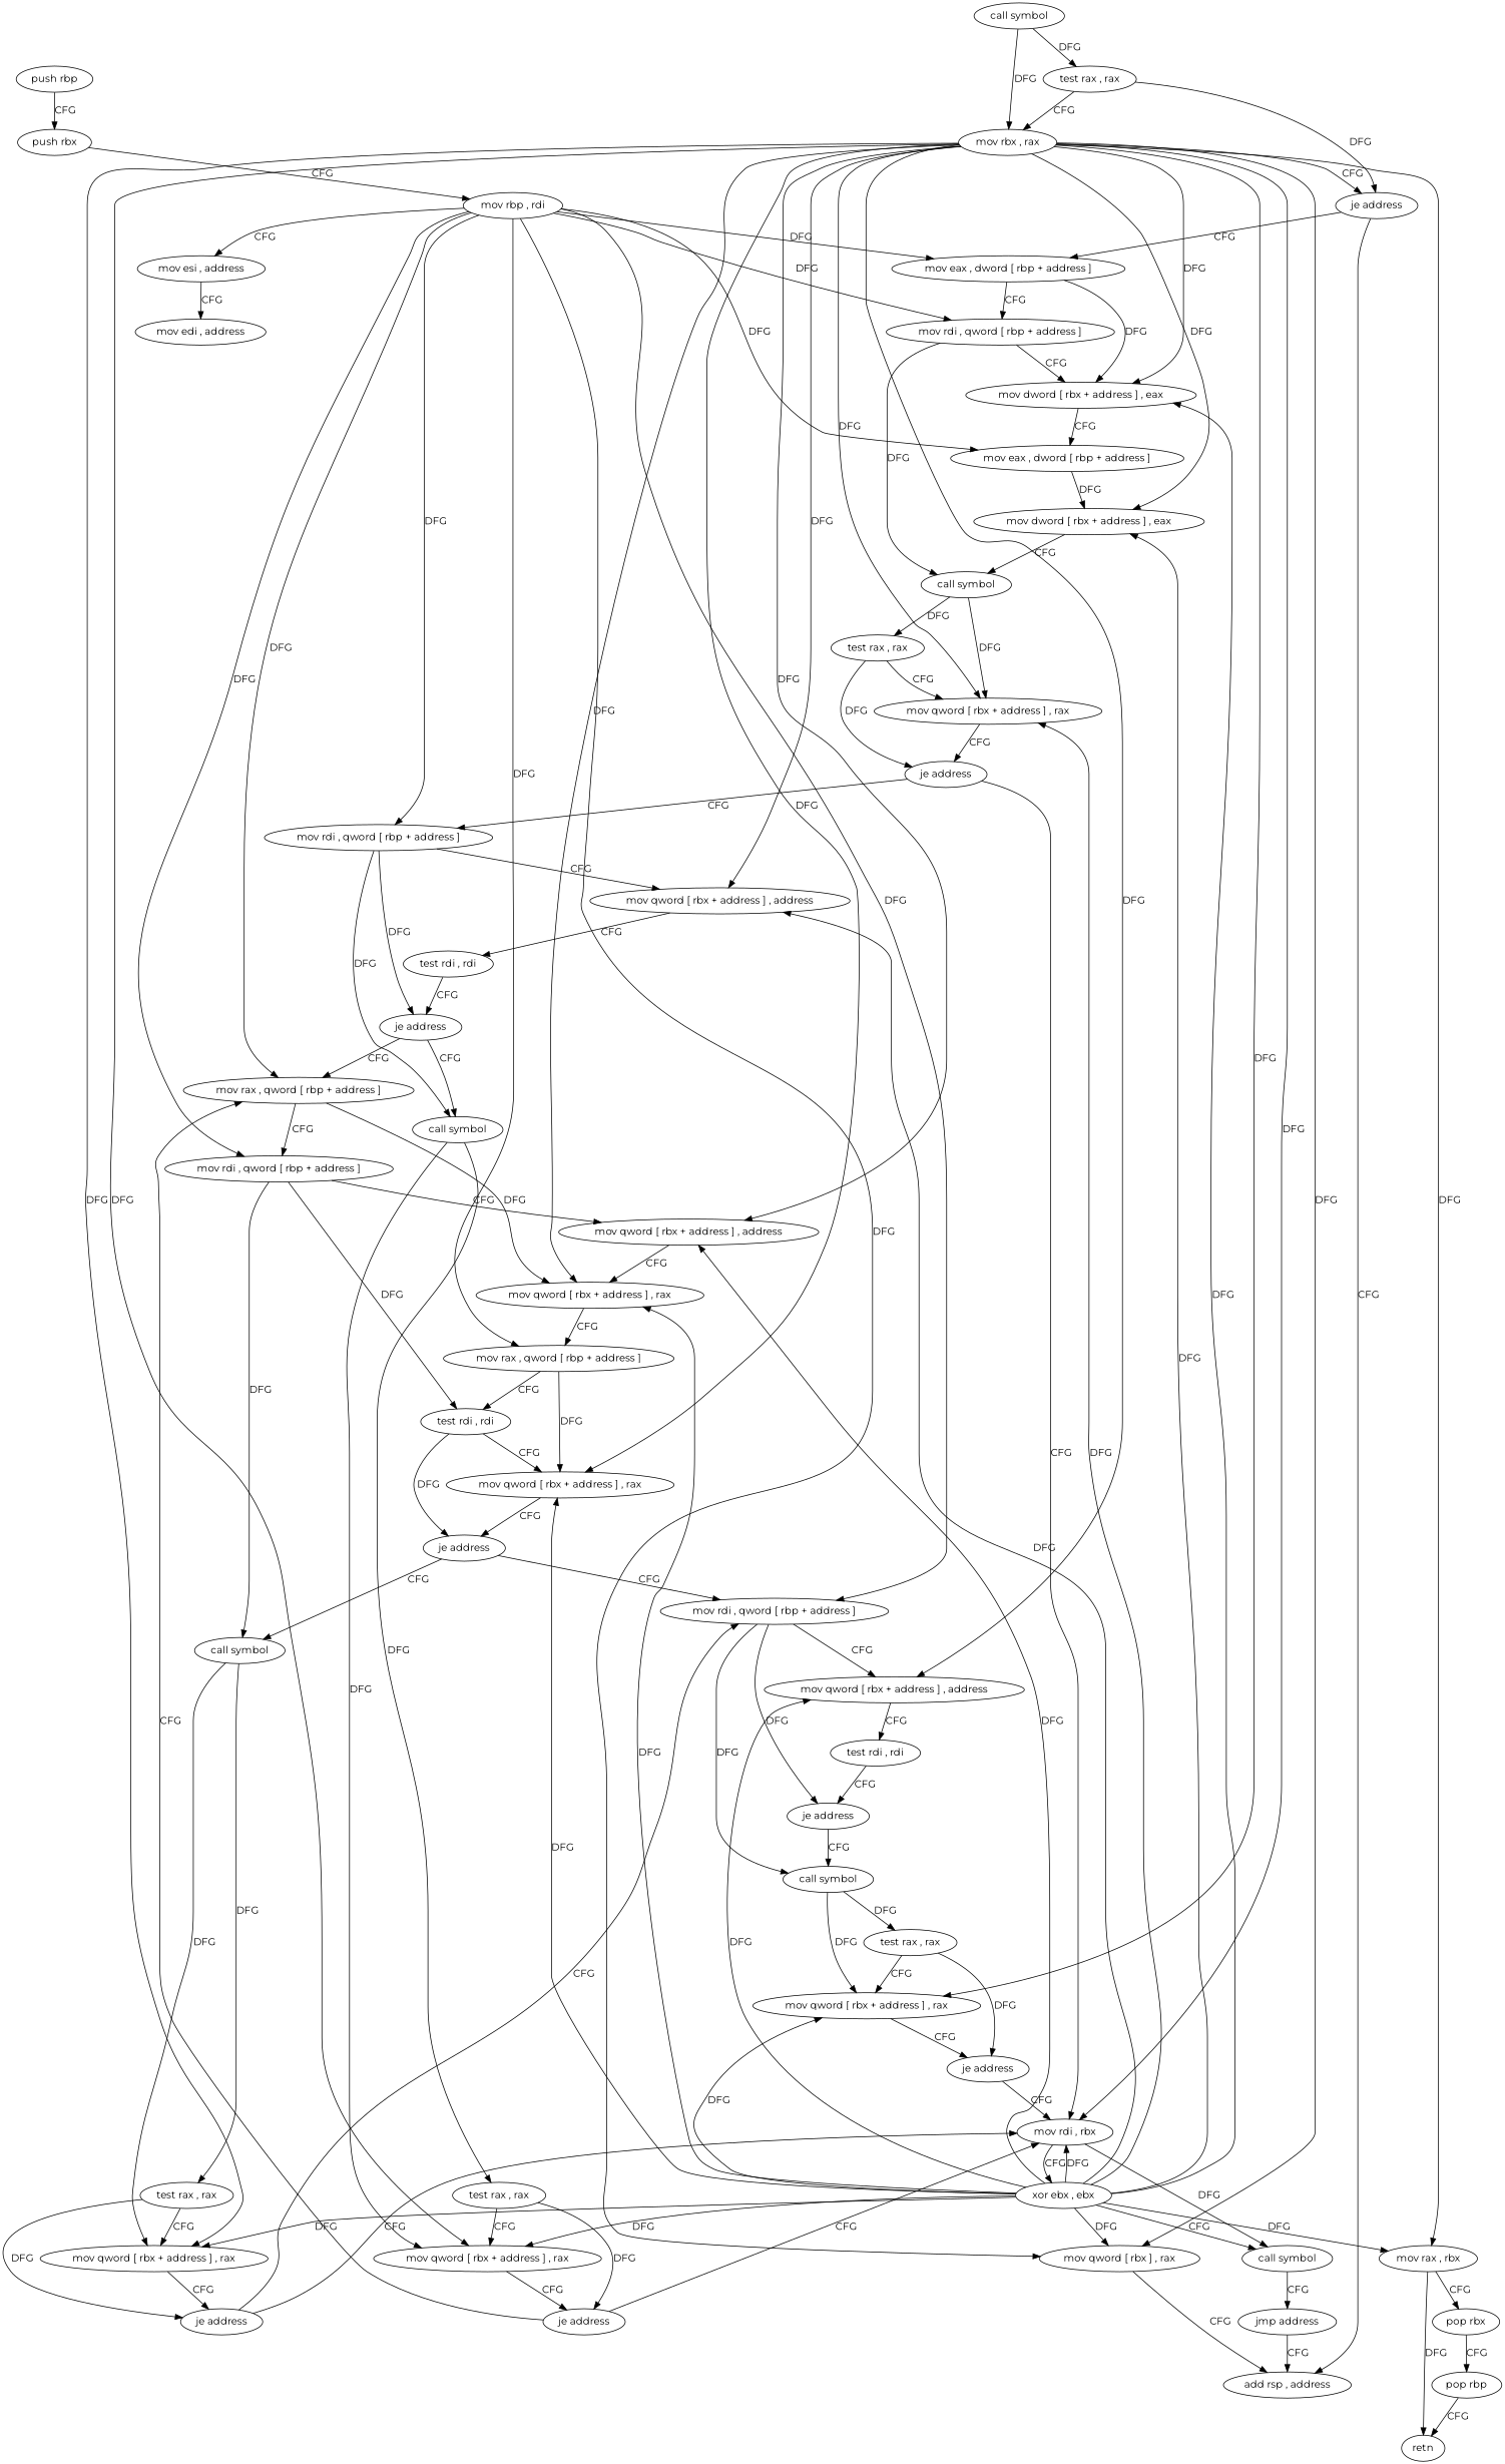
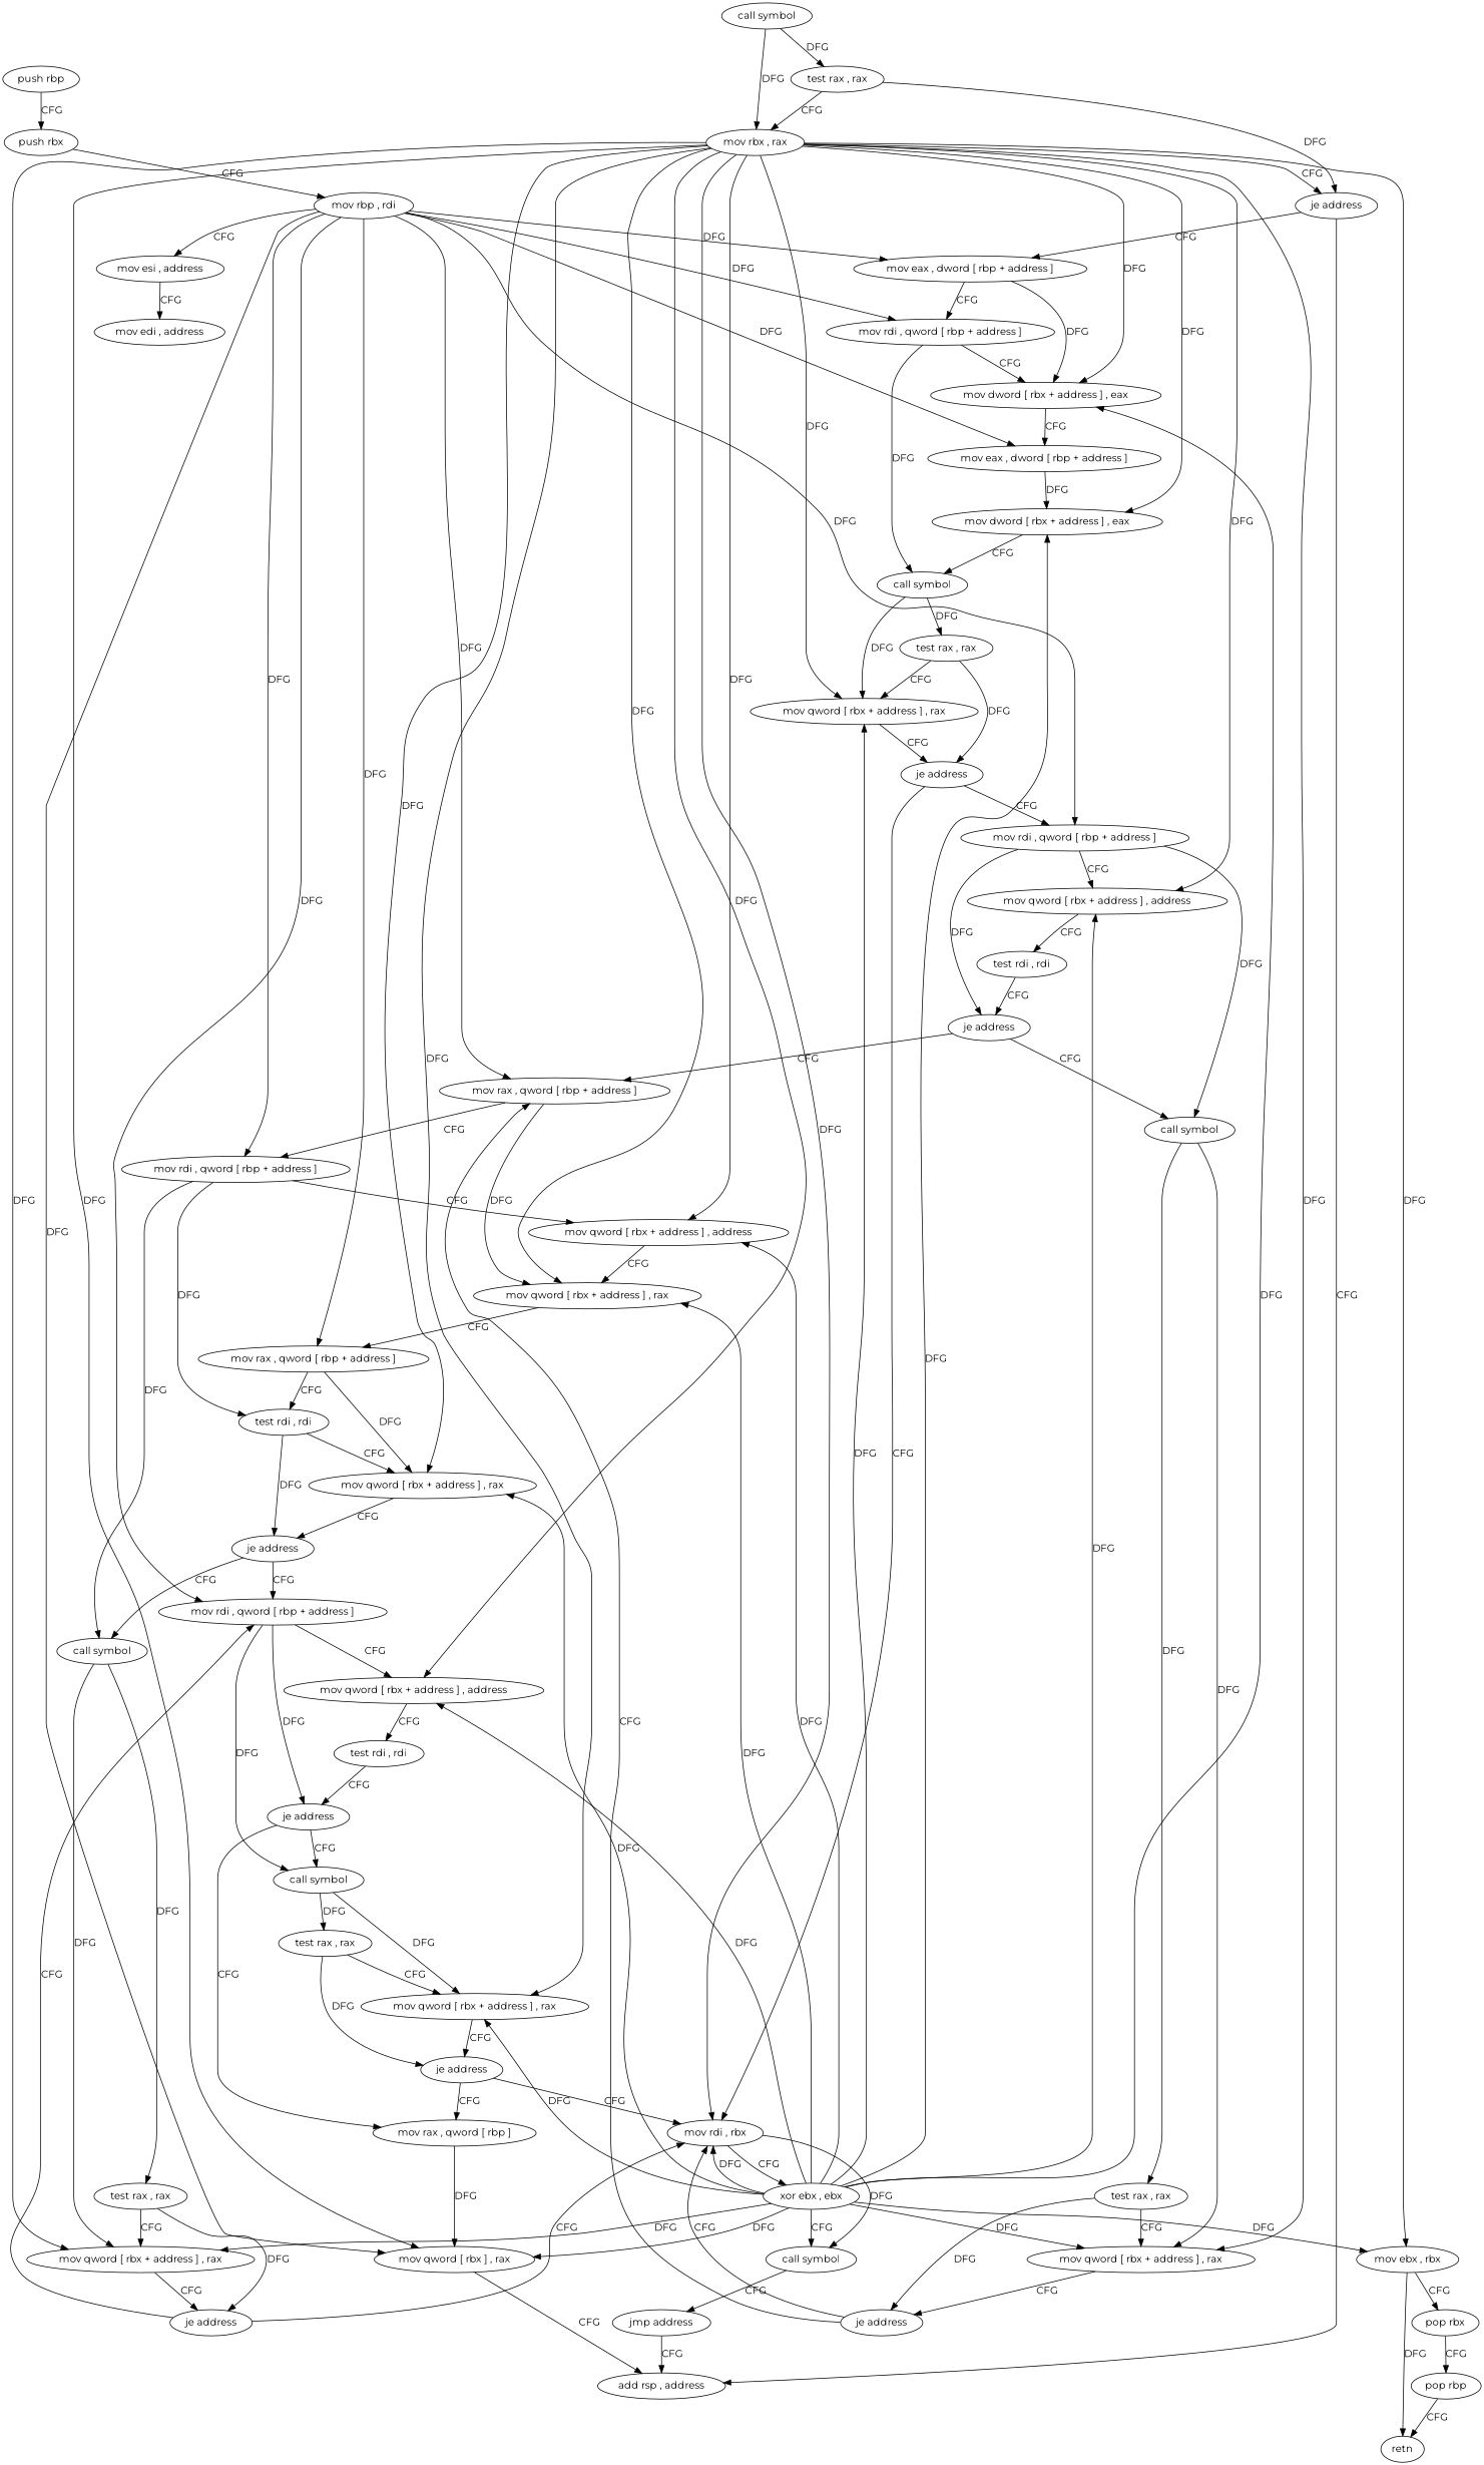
  digraph {
    fontname=Montserrat
    node [fontname=Montserrat]
    edge [fontname=Montserrat]
    n1 [label="push rbp"]
    n2 [label="push rbx"]
    n3 [label="mov rbp , rdi"]
    n4 [label="mov esi , address"]
    n5 [label="mov eax , dword [ rbp + address ]"]
    n6 [label="mov rdi , qword [ rbp + address ]"]
    n7 [label="mov eax , dword [ rbp + address ]"]
    n8 [label="mov rdi , qword [ rbp + address ]"]
    n9 [label="mov rax , qword [ rbp + address ]"]
    n10 [label="mov rdi , qword [ rbp + address ]"]
    n11 [label="mov rax , qword [ rbp + address ]"]
    n12 [label="mov rdi , qword [ rbp + address ]"]
    n13 [label="mov qword [ rbx ] , rax"]
    n14 [label="mov edi , address"]
    n15 [label="mov dword [ rbx + address ] , eax"]
    n16 [label="call symbol"]
    n17 [label="mov dword [ rbx + address ] , eax"]
    n18 [label="mov qword [ rbx + address ] , address"]
    n19 [label="je address"]
    n20 [label="call symbol"]
    n21 [label="mov qword [ rbx + address ] , rax"]
    n22 [label="mov qword [ rbx + address ] , address"]
    n23 [label="test rdi , rdi"]
    n24 [label="call symbol"]
    n25 [label="mov qword [ rbx + address ] , rax"]
    n26 [label="mov qword [ rbx + address ] , address"]
    n27 [label="je address"]
    n28 [label="call symbol"]
+   n29 [label="mov rax , qword [ rbp ]"]
    n30 [label="call symbol"]
    n31 [label="test rax , rax"]
    n32 [label="mov rbx , rax"]
    n33 [label="je address"]
-   n34 [label="mov rax , rbx"]
+   n34 [label="mov ebx , rbx"]
    n35 [label="mov qword [ rbx + address ] , rax"]
    n36 [label="mov rdi , rbx"]
    n37 [label="mov qword [ rbx + address ] , rax"]
    n38 [label="mov qword [ rbx + address ] , rax"]
    n39 [label="mov qword [ rbx + address ] , rax"]
    n40 [label="add rsp , address"]
    n41 [label="pop rbx"]
    n42 [label=retn]
    n43 [label="je address"]
    n44 [label="xor ebx , ebx"]
    n45 [label="call symbol"]
    n46 [label="test rdi , rdi"]
    n47 [label="je address"]
    n48 [label="je address"]
    n49 [label="test rdi , rdi"]
    n50 [label="je address"]
    n51 [label="je address"]
    n52 [label="pop rbp"]
    n53 [label="test rax , rax"]
    n54 [label="jmp address"]
    n55 [label="test rax , rax"]
    n56 [label="test rax , rax"]
    n57 [label="test rax , rax"]
    n1 -> n2 [label=CFG]
    n2 -> n3 [label=CFG]
    n3 -> n4 [label=CFG]
    n3 -> n5 [label=DFG]
    n3 -> n6 [label=DFG]
    n3 -> n7 [label=DFG]
    n3 -> n8 [label=DFG]
    n3 -> n9 [label=DFG]
    n3 -> n10 [label=DFG]
    n3 -> n11 [label=DFG]
    n3 -> n12 [label=DFG]
    n3 -> n13 [label=DFG]
    n4 -> n14 [label=CFG]
    n5 -> n6 [label=CFG]
    n5 -> n15 [label=DFG]
    n6 -> n15 [label=CFG]
    n6 -> n16 [label=DFG]
    n7 -> n17 [label=DFG]
    n8 -> n18 [label=CFG]
    n8 -> n19 [label=DFG]
    n8 -> n20 [label=DFG]
    n9 -> n10 [label=CFG]
    n9 -> n21 [label=DFG]
    n10 -> n22 [label=CFG]
    n10 -> n23 [label=DFG]
    n10 -> n24 [label=DFG]
    n11 -> n23 [label=CFG]
    n11 -> n25 [label=DFG]
    n12 -> n26 [label=CFG]
    n12 -> n27 [label=DFG]
    n12 -> n28 [label=DFG]
    n13 -> n40 [label=CFG]
    n15 -> n7 [label=CFG]
    n16 -> n35 [label=DFG]
    n16 -> n53 [label=DFG]
    n17 -> n16 [label=CFG]
    n18 -> n46 [label=CFG]
    n19 -> n9 [label=CFG]
    n19 -> n20 [label=CFG]
    n20 -> n37 [label=DFG]
    n20 -> n55 [label=DFG]
    n21 -> n11 [label=CFG]
    n22 -> n21 [label=CFG]
    n23 -> n25 [label=CFG]
    n23 -> n47 [label=DFG]
    n24 -> n38 [label=DFG]
    n24 -> n56 [label=DFG]
    n25 -> n47 [label=CFG]
    n26 -> n49 [label=CFG]
    n27 -> n28 [label=CFG]
+   n27 -> n29 [label=CFG]
    n28 -> n39 [label=DFG]
    n28 -> n57 [label=DFG]
+   n29 -> n13 [label=DFG]
    n30 -> n31 [label=DFG]
    n30 -> n32 [label=DFG]
    n31 -> n32 [label=CFG]
    n31 -> n33 [label=DFG]
    n32 -> n13 [label=DFG]
    n32 -> n15 [label=DFG]
    n32 -> n17 [label=DFG]
    n32 -> n18 [label=DFG]
    n32 -> n21 [label=DFG]
    n32 -> n22 [label=DFG]
    n32 -> n25 [label=DFG]
    n32 -> n26 [label=DFG]
    n32 -> n33 [label=CFG]
    n32 -> n34 [label=DFG]
    n32 -> n35 [label=DFG]
    n32 -> n36 [label=DFG]
    n32 -> n37 [label=DFG]
    n32 -> n38 [label=DFG]
    n32 -> n39 [label=DFG]
    n33 -> n5 [label=CFG]
    n33 -> n40 [label=CFG]
    n34 -> n41 [label=CFG]
    n34 -> n42 [label=DFG]
    n35 -> n43 [label=CFG]
    n36 -> n44 [label=CFG]
    n36 -> n45 [label=DFG]
    n37 -> n48 [label=CFG]
    n38 -> n50 [label=CFG]
    n39 -> n51 [label=CFG]
    n41 -> n52 [label=CFG]
    n43 -> n8 [label=CFG]
    n43 -> n36 [label=CFG]
    n44 -> n13 [label=DFG]
    n44 -> n15 [label=DFG]
    n44 -> n17 [label=DFG]
    n44 -> n18 [label=DFG]
    n44 -> n21 [label=DFG]
    n44 -> n22 [label=DFG]
    n44 -> n25 [label=DFG]
    n44 -> n26 [label=DFG]
    n44 -> n34 [label=DFG]
    n44 -> n35 [label=DFG]
    n44 -> n36 [label=DFG]
    n44 -> n37 [label=DFG]
    n44 -> n38 [label=DFG]
    n44 -> n39 [label=DFG]
    n44 -> n45 [label=CFG]
    n45 -> n54 [label=CFG]
    n46 -> n19 [label=CFG]
    n47 -> n12 [label=CFG]
    n47 -> n24 [label=CFG]
    n48 -> n9 [label=CFG]
    n48 -> n36 [label=CFG]
    n49 -> n27 [label=CFG]
    n50 -> n12 [label=CFG]
    n50 -> n36 [label=CFG]
+   n51 -> n29 [label=CFG]
    n51 -> n36 [label=CFG]
    n52 -> n42 [label=CFG]
    n53 -> n35 [label=CFG]
    n53 -> n43 [label=DFG]
    n54 -> n40 [label=CFG]
    n55 -> n37 [label=CFG]
    n55 -> n48 [label=DFG]
    n56 -> n38 [label=CFG]
    n56 -> n50 [label=DFG]
    n57 -> n39 [label=CFG]
    n57 -> n51 [label=DFG]
  }
